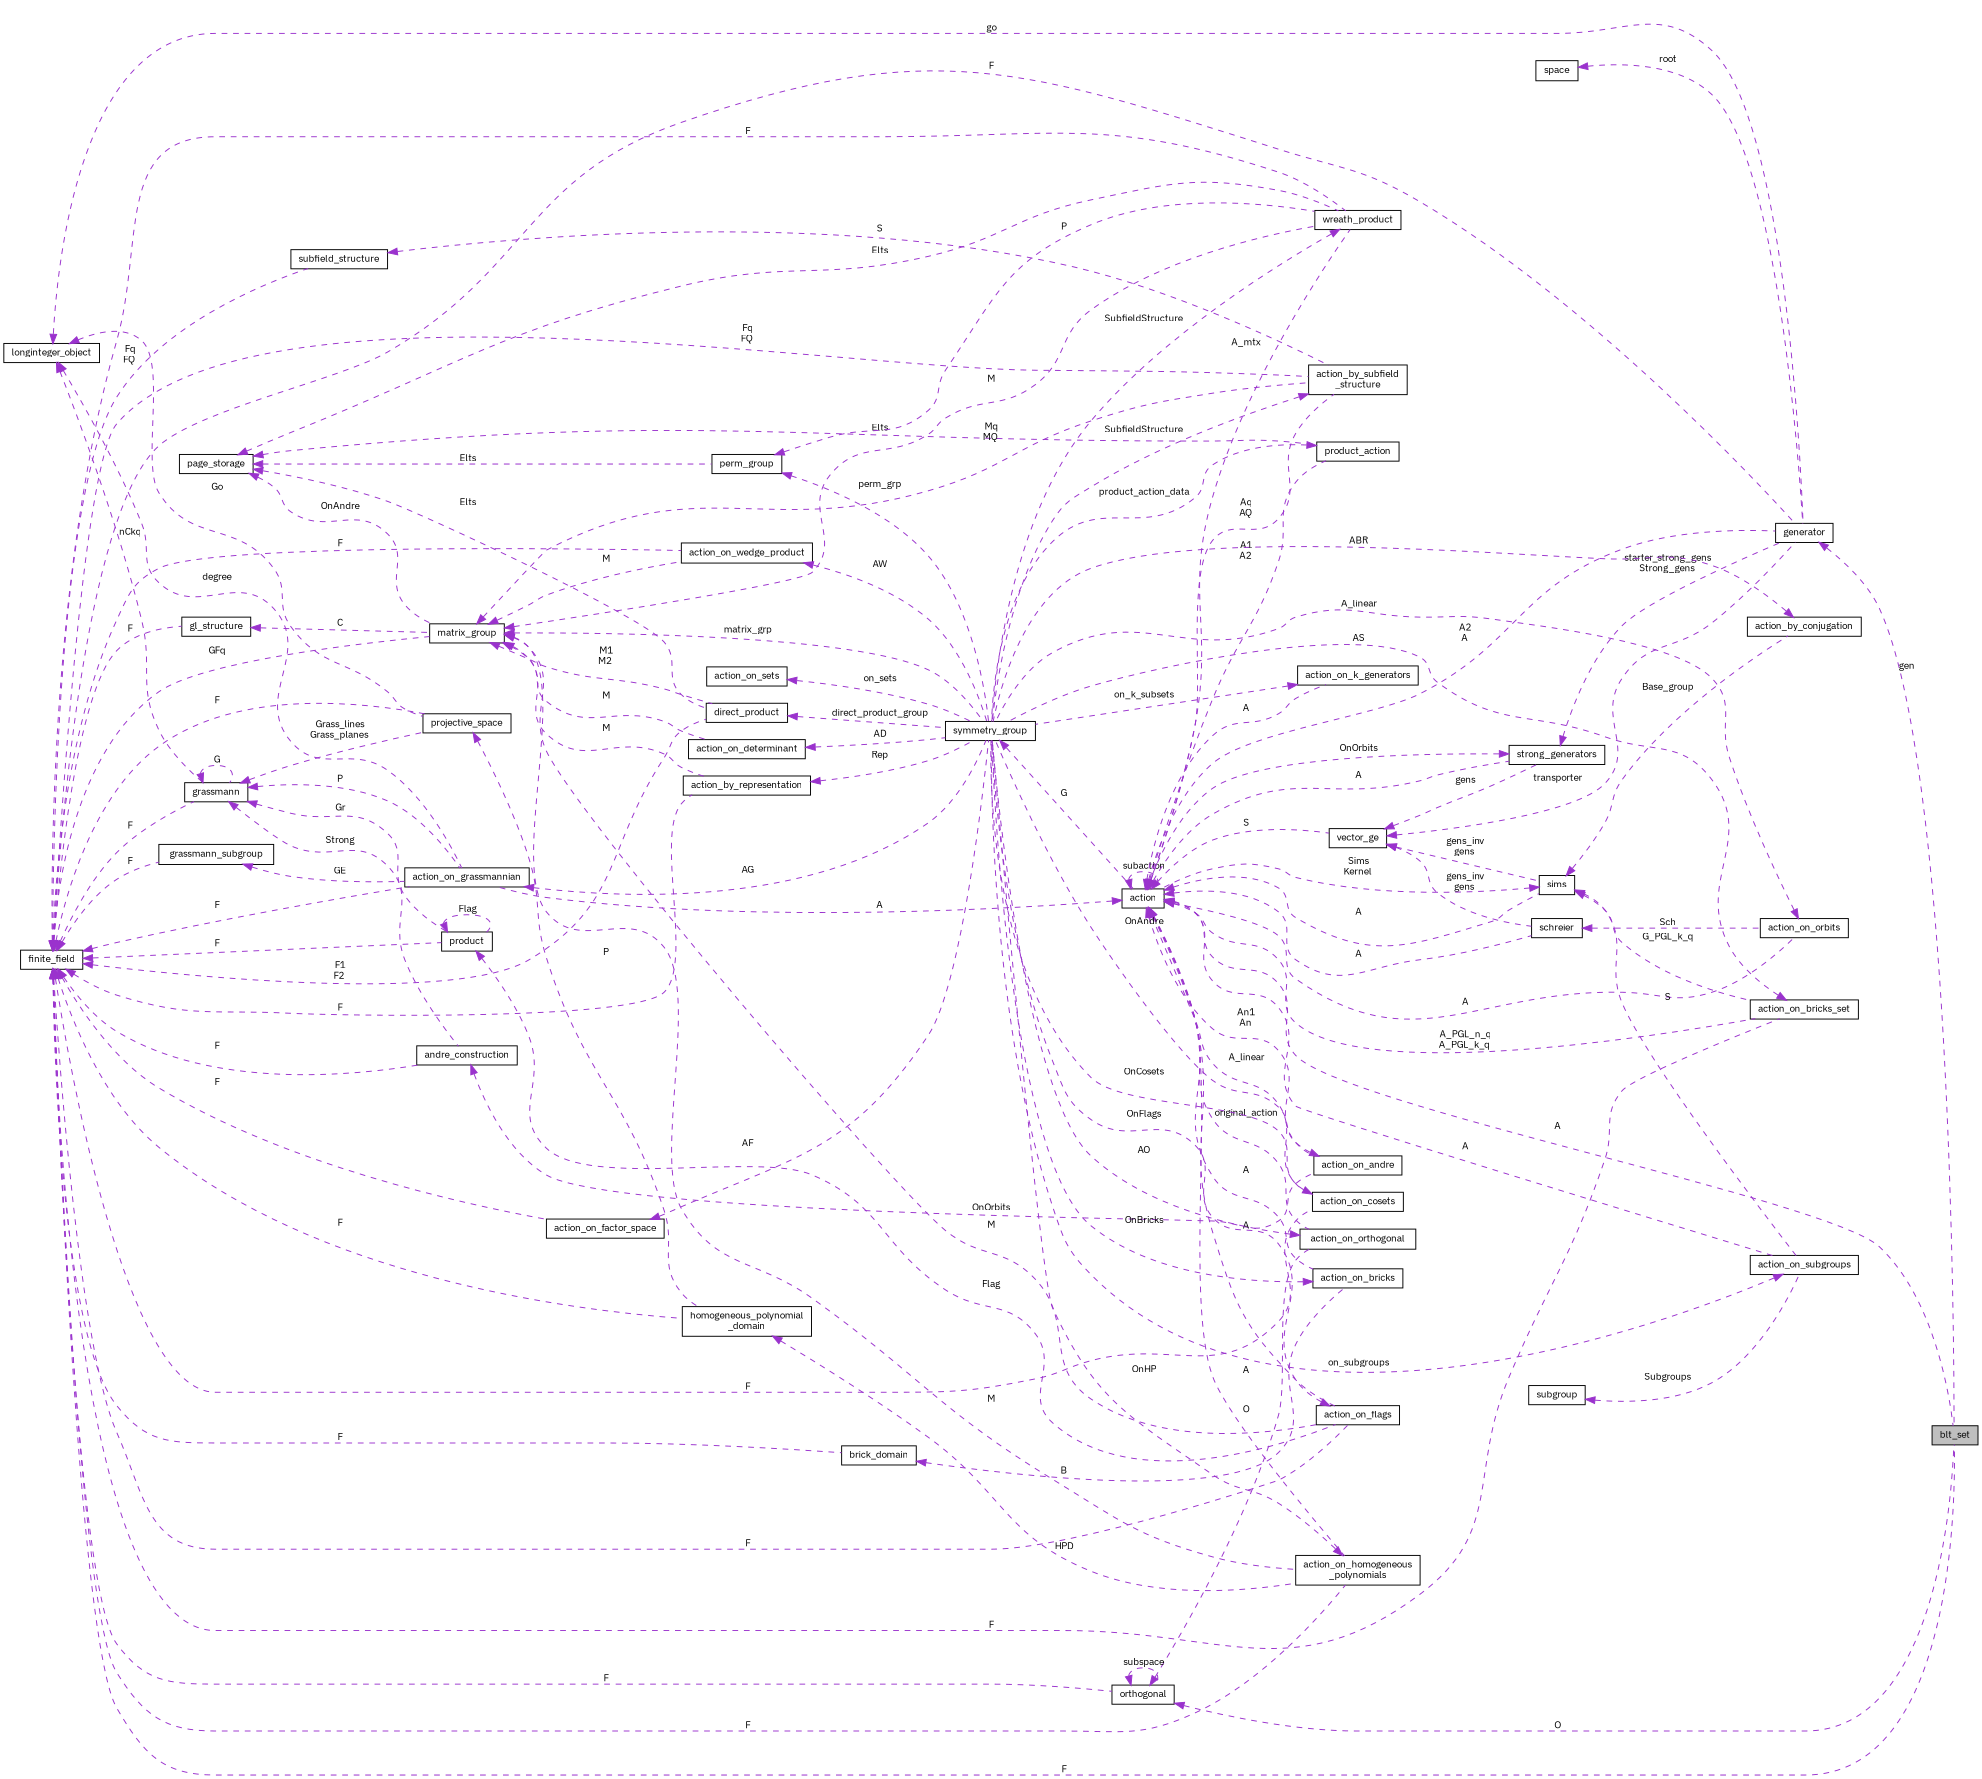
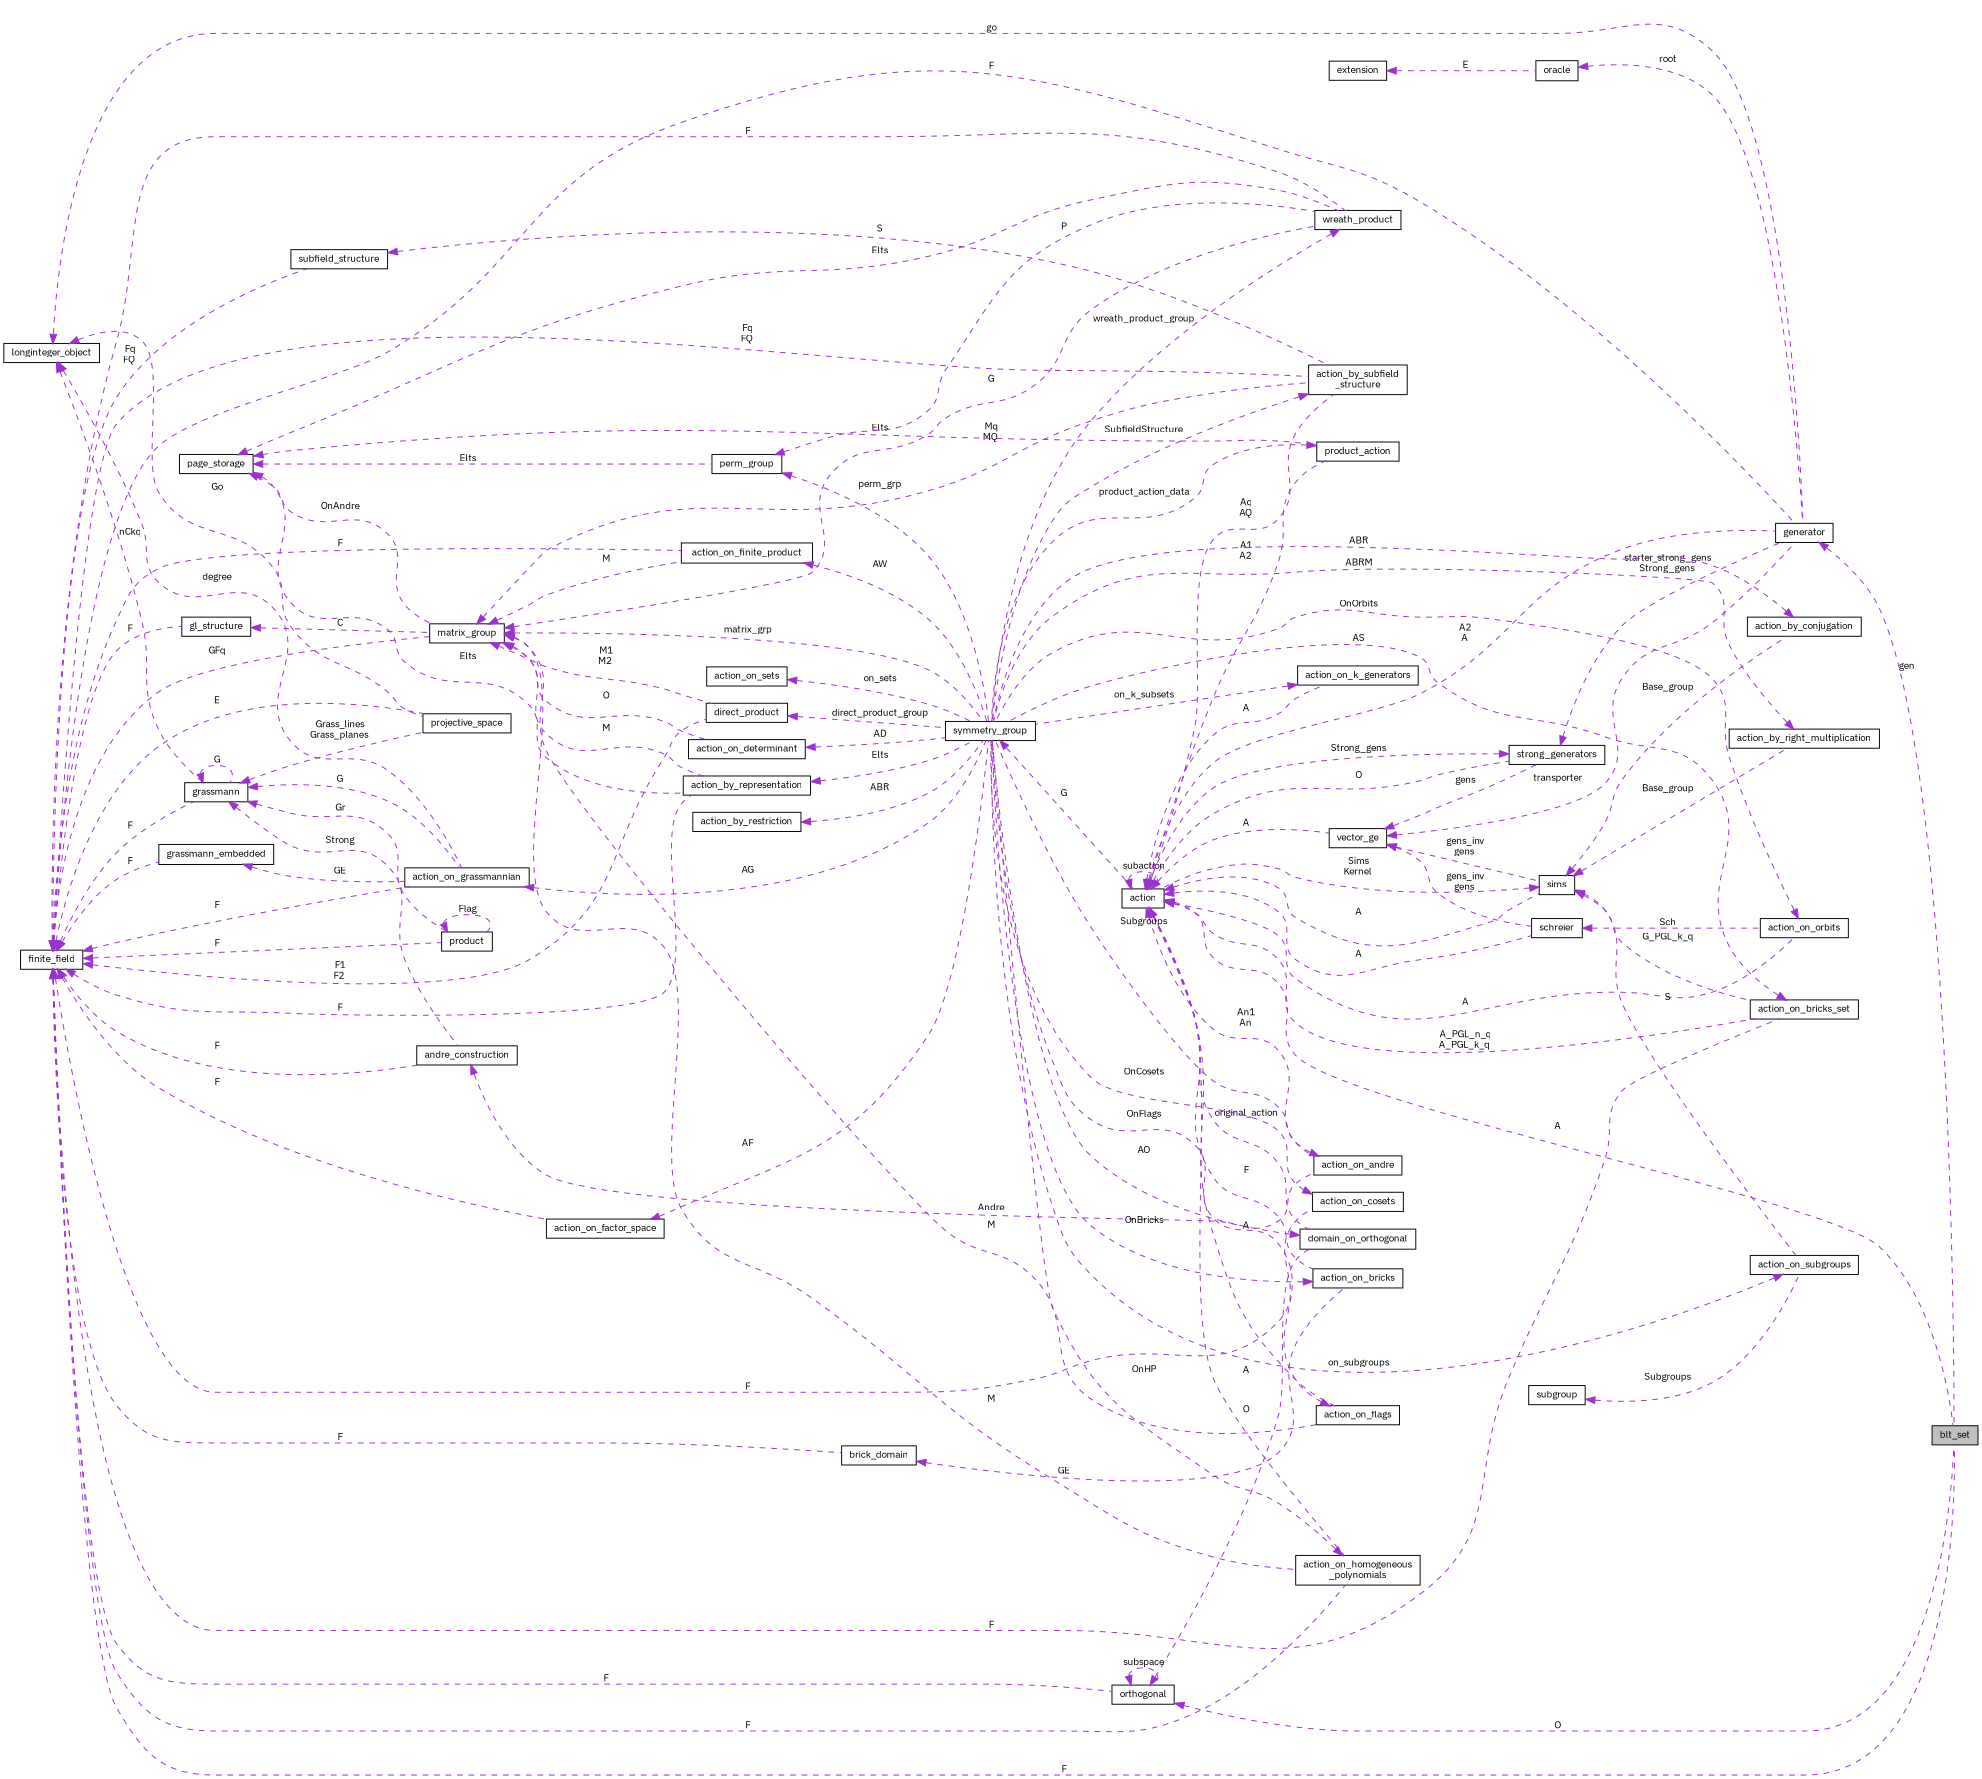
  digraph {
    fontname="IBM Plex Sans"
    rankdir=LR
    node [color=black fillcolor=white fontname="IBM Plex Sans" fontsize=10 shape=record style=filled]
    edge [color=darkorchid3 dir=back fontname="IBM Plex Sans" fontsize=10 labelfontname=Helvetica labelfontsize=10 style=dashed]
    n1 [fillcolor=grey75 fontcolor=black height=0.2 label=blt_set width=0.4]
    n2 [height=0.2 label=generator width=0.4]
    n3 [height=0.2 label=longinteger_object width=0.4]
    n4 [height=0.2 label=grassmann width=0.4]
    n5 [height=0.2 label=action_on_grassmannian width=0.4]
    n6 [height=0.2 label=projective_space width=0.4]
    n7 [height=0.2 label=product width=0.4]
    n8 [height=0.2 label=andre_construction width=0.4]
    n9 [height=0.2 label=symmetry_group width=0.4]
-   n10 [height=0.2 label="homogeneous_polynomial\l_domain" width=0.4]
    n11 [height=0.2 label=action width=0.4]
    n12 [height=0.2 label=product_action width=0.4]
    n13 [height=0.2 label=action_on_flags width=0.4]
    n14 [height=0.2 label=action_on_cosets width=0.4]
-   n15 [height=0.2 label=action_on_orthogonal width=0.4]
+   n15 [height=0.2 label=domain_on_orthogonal width=0.4]
    n16 [height=0.2 label="action_on_homogeneous\l_polynomials" width=0.4]
    n17 [height=0.2 label=action_on_orbits width=0.4]
    n18 [height=0.2 label=schreier width=0.4]
    n19 [height=0.2 label=vector_ge width=0.4]
    n20 [height=0.2 label=action_on_k_generators width=0.4]
    n21 [height=0.2 label=wreath_product width=0.4]
    n22 [height=0.2 label=action_on_subgroups width=0.4]
    n23 [height=0.2 label=sims width=0.4]
    n24 [height=0.2 label=action_on_bricks width=0.4]
    n25 [height=0.2 label="action_by_subfield\l_structure" width=0.4]
    n26 [height=0.2 label=action_on_bricks_set width=0.4]
    n27 [height=0.2 label=action_on_andre width=0.4]
    n28 [height=0.2 label=strong_generators width=0.4]
+   n29 [height=0.2 label=action_by_right_multiplication width=0.4]
    n30 [height=0.2 label=action_by_conjugation width=0.4]
    n31 [height=0.2 label=page_storage width=0.4]
    n32 [height=0.2 label=matrix_group width=0.4]
    n33 [height=0.2 label=perm_group width=0.4]
    n34 [height=0.2 label=direct_product width=0.4]
-   n35 [height=0.2 label=action_on_wedge_product width=0.4]
+   n35 [height=0.2 label=action_on_finite_product width=0.4]
    n36 [height=0.2 label=action_on_determinant width=0.4]
    n37 [height=0.2 label=action_by_representation width=0.4]
+   n38 [height=0.2 label=action_by_restriction width=0.4]
    n39 [height=0.2 label=gl_structure width=0.4]
    n40 [height=0.2 label=finite_field width=0.4]
    n41 [height=0.2 label=action_on_factor_space width=0.4]
    n42 [height=0.2 label=orthogonal width=0.4]
-   n43 [height=0.2 label=grassmann_subgroup width=0.4]
+   n43 [height=0.2 label=grassmann_embedded width=0.4]
    n44 [height=0.2 label=brick_domain width=0.4]
    n45 [height=0.2 label=subfield_structure width=0.4]
    n46 [height=0.2 label=subgroup width=0.4]
    n47 [height=0.2 label=action_on_sets width=0.4]
-   n48 [height=0.2 label=space width=0.4]
+   n48 [height=0.2 label=oracle width=0.4]
+   n49 [height=0.2 label=extension width=0.4]
    n2 -> n1 [label=" gen"]
    n3 -> n2 [label=" go"]
    n3 -> n4 [label=" nCkq"]
    n3 -> n5 [label=" degree"]
    n3 -> n6 [label=" Go"]
    n4 -> n4 [label=" G"]
-   n4 -> n5 [label=" P"]
+   n4 -> n5 [label=" G"]
    n4 -> n6 [label=" Grass_lines\nGrass_planes"]
    n4 -> n7 [label=" Gr"]
    n4 -> n8 [label=" Strong"]
    n5 -> n9 [label=" AG"]
-   n6 -> n10 [label=" P"]
    n7 -> n7 [label=" Flag"]
-   n7 -> n13 [label=" Flag"]
-   n8 -> n27 [label=" OnOrbits"]
+   n8 -> n27 [label=" Andre"]
    n9 -> n11 [label=" G"]
-   n10 -> n16 [label=" HPD"]
    n11 -> n1 [label=" A"]
    n11 -> n2 [label=" A2\nA"]
-   n11 -> n5 [label=" A"]
    n11 -> n11 [label=" subaction"]
    n11 -> n12 [label=" A1\nA2"]
    n11 -> n13 [label=" A"]
-   n11 -> n14 [label=" A_linear"]
    n11 -> n15 [label=" original_action"]
    n11 -> n16 [label=" A"]
    n11 -> n17 [label=" A"]
    n11 -> n18 [label=" A"]
-   n11 -> n19 [label=" S"]
+   n11 -> n19 [label=" A"]
    n11 -> n20 [label=" A"]
-   n11 -> n21 [label=" A_mtx"]
-   n11 -> n22 [label=" A"]
    n11 -> n23 [label=" A"]
-   n11 -> n24 [label=" A"]
+   n11 -> n24 [label=" F"]
    n11 -> n25 [label=" Aq\nAQ"]
    n11 -> n26 [label=" A_PGL_n_q\nA_PGL_k_q"]
    n11 -> n27 [label=" An1\nAn"]
-   n11 -> n28 [label=" A"]
+   n11 -> n28 [label=" O"]
    n12 -> n9 [label=" product_action_data"]
    n13 -> n9 [label=" OnFlags"]
    n14 -> n9 [label=" OnCosets"]
    n15 -> n9 [label=" AO"]
    n16 -> n9 [label=" OnHP"]
-   n17 -> n9 [label=" A_linear"]
+   n17 -> n9 [label=" OnOrbits"]
    n18 -> n17 [label=" Sch"]
    n19 -> n2 [label=" transporter"]
    n19 -> n18 [label=" gens_inv\ngens"]
    n19 -> n23 [label=" gens_inv\ngens"]
    n19 -> n28 [label=" gens"]
    n20 -> n9 [label=" on_k_subsets"]
-   n21 -> n9 [label=" SubfieldStructure"]
+   n21 -> n9 [label=" wreath_product_group"]
    n22 -> n9 [label=" on_subgroups"]
    n23 -> n11 [label=" Sims\nKernel"]
    n23 -> n22 [label=" S"]
    n23 -> n26 [label=" G_PGL_k_q"]
+   n23 -> n29 [label=" Base_group"]
    n23 -> n30 [label=" Base_group"]
    n24 -> n9 [label=" OnBricks"]
    n25 -> n9 [label=" SubfieldStructure"]
    n26 -> n9 [label=" AS"]
-   n27 -> n9 [label=" OnAndre"]
+   n27 -> n9 [label=" Subgroups"]
    n28 -> n2 [label=" starter_strong_gens\nStrong_gens"]
-   n28 -> n11 [label=" OnOrbits"]
+   n28 -> n11 [label=" Strong_gens"]
+   n29 -> n9 [label=" ABRM"]
    n30 -> n9 [label=" ABR"]
    n31 -> n12 [label=" Elts"]
    n31 -> n21 [label=" Elts"]
    n31 -> n32 [label=" OnAndre"]
    n31 -> n33 [label=" Elts"]
-   n31 -> n34 [label=" Elts"]
+   n31 -> n37 [label=" Elts"]
    n32 -> n9 [label=" matrix_grp"]
    n32 -> n13 [label=" M"]
    n32 -> n16 [label=" M"]
-   n32 -> n21 [label=" M"]
+   n32 -> n21 [label=" G"]
    n32 -> n25 [label=" Mq\nMQ"]
    n32 -> n34 [label=" M1\nM2"]
    n32 -> n35 [label=" M"]
-   n32 -> n36 [label=" M"]
+   n32 -> n36 [label=" O"]
    n32 -> n37 [label=" M"]
    n33 -> n9 [label=" perm_grp"]
    n33 -> n21 [label=" P"]
    n34 -> n9 [label=" direct_product_group"]
    n35 -> n9 [label=" AW"]
    n36 -> n9 [label=" AD"]
-   n37 -> n9 [label=" Rep"]
+   n37 -> n9 [label=" Elts"]
+   n38 -> n9 [label=" ABR"]
    n39 -> n32 [label=" C"]
    n40 -> n1 [label=" F"]
    n40 -> n2 [label=" F"]
    n40 -> n4 [label=" F"]
    n40 -> n5 [label=" F"]
-   n40 -> n6 [label=" F"]
+   n40 -> n6 [label=" E"]
    n40 -> n7 [label=" F"]
    n40 -> n8 [label=" F"]
-   n40 -> n10 [label=" F"]
-   n40 -> n13 [label=" F"]
    n40 -> n14 [label=" F"]
    n40 -> n16 [label=" F"]
    n40 -> n21 [label=" F"]
    n40 -> n25 [label=" Fq\nFQ"]
    n40 -> n26 [label=" F"]
    n40 -> n32 [label=" GFq"]
    n40 -> n34 [label=" F1\nF2"]
    n40 -> n35 [label=" F"]
    n40 -> n37 [label=" F"]
    n40 -> n39 [label=" F"]
    n40 -> n41 [label=" F"]
    n40 -> n42 [label=" F"]
    n40 -> n43 [label=" F"]
    n40 -> n44 [label=" F"]
    n40 -> n45 [label=" Fq\nFQ"]
    n41 -> n9 [label=" AF"]
    n42 -> n1 [label=" O"]
    n42 -> n15 [label=" O"]
    n42 -> n42 [label=" subspace"]
    n43 -> n5 [label=" GE"]
-   n44 -> n24 [label=" B"]
+   n44 -> n24 [label=" GE"]
    n45 -> n25 [label=" S"]
    n46 -> n22 [label=" Subgroups"]
    n47 -> n9 [label=" on_sets"]
    n48 -> n2 [label=" root"]
+   n49 -> n48 [label=" E"]
  }
